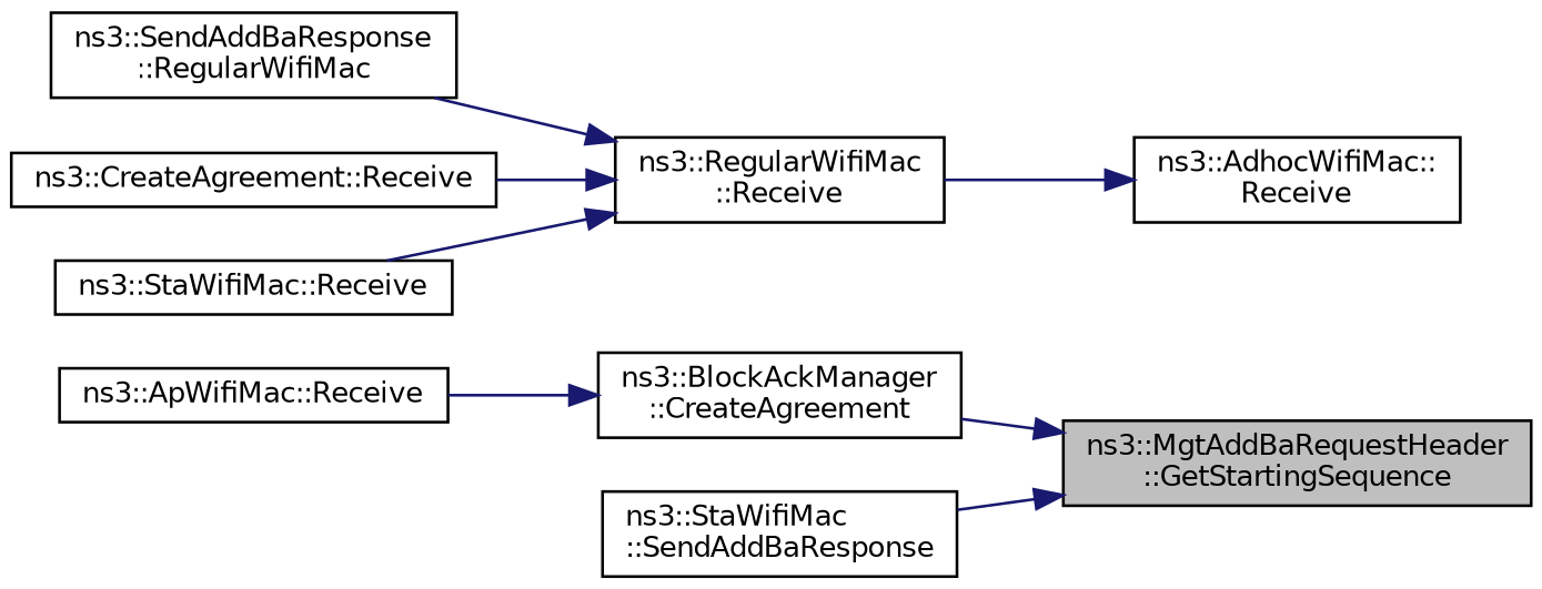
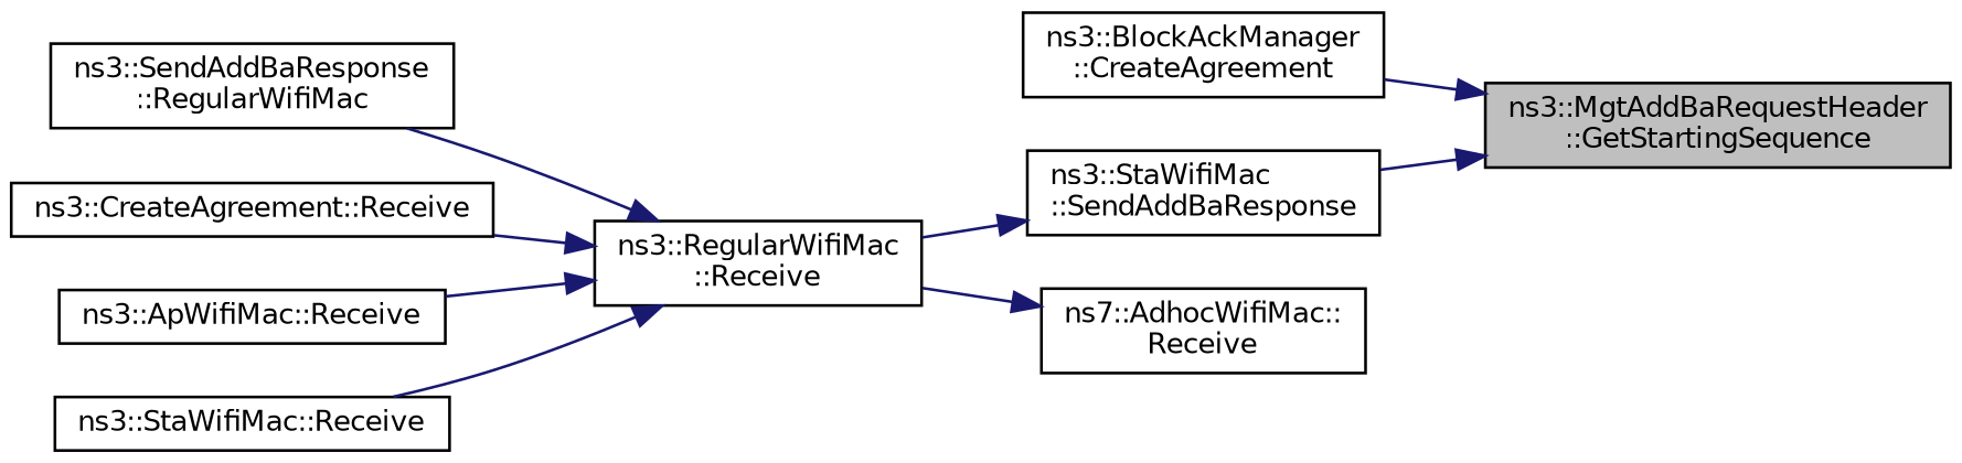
  digraph {
    rankdir=RL
    node [color=black fillcolor=white fontname=Helvetica fontsize=10 shape=record style=filled]
    edge [color=midnightblue dir=back fontname=Helvetica fontsize=10 labelfontname=Helvetica labelfontsize=10 style=solid]
    n1 [fillcolor=grey75 fontcolor=black height=0.2 label="ns3::MgtAddBaRequestHeader\l::GetStartingSequence" width=0.4]
    n2 [height=0.2 label="ns3::BlockAckManager\l::CreateAgreement" width=0.4]
    n3 [height=0.2 label="ns3::StaWifiMac\l::SendAddBaResponse" width=0.4]
    n4 [height=0.2 label="ns3::RegularWifiMac\l::Receive" width=0.4]
    n5 [height=0.2 label="ns3::SendAddBaResponse\l::RegularWifiMac" width=0.4]
    n6 [height=0.2 label="ns3::CreateAgreement::Receive" width=0.4]
    n7 [height=0.2 label="ns3::ApWifiMac::Receive" width=0.4]
    n8 [height=0.2 label="ns3::StaWifiMac::Receive" width=0.4]
-   n9 [height=0.2 label="ns3::AdhocWifiMac::\lReceive" width=0.4]
+   n9 [height=0.2 label="ns7::AdhocWifiMac::\lReceive" width=0.4]
    n1 -> n2
    n1 -> n3
+   n3 -> n4
    n4 -> n5
    n4 -> n6
-   n2 -> n7
+   n4 -> n7
    n4 -> n8
    n9 -> n4
  }
